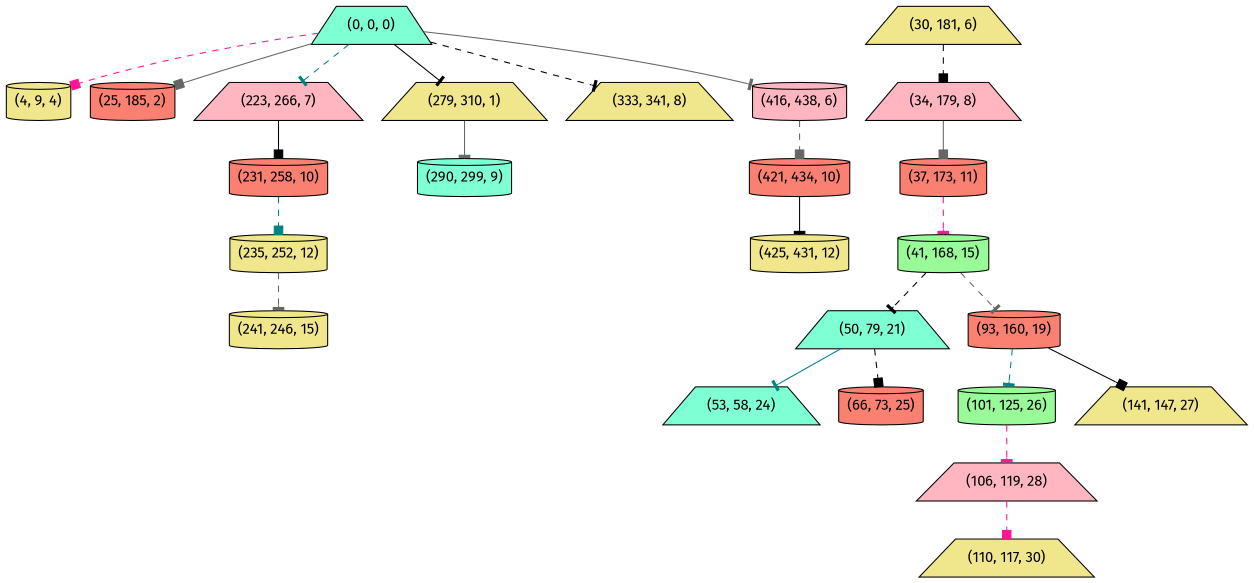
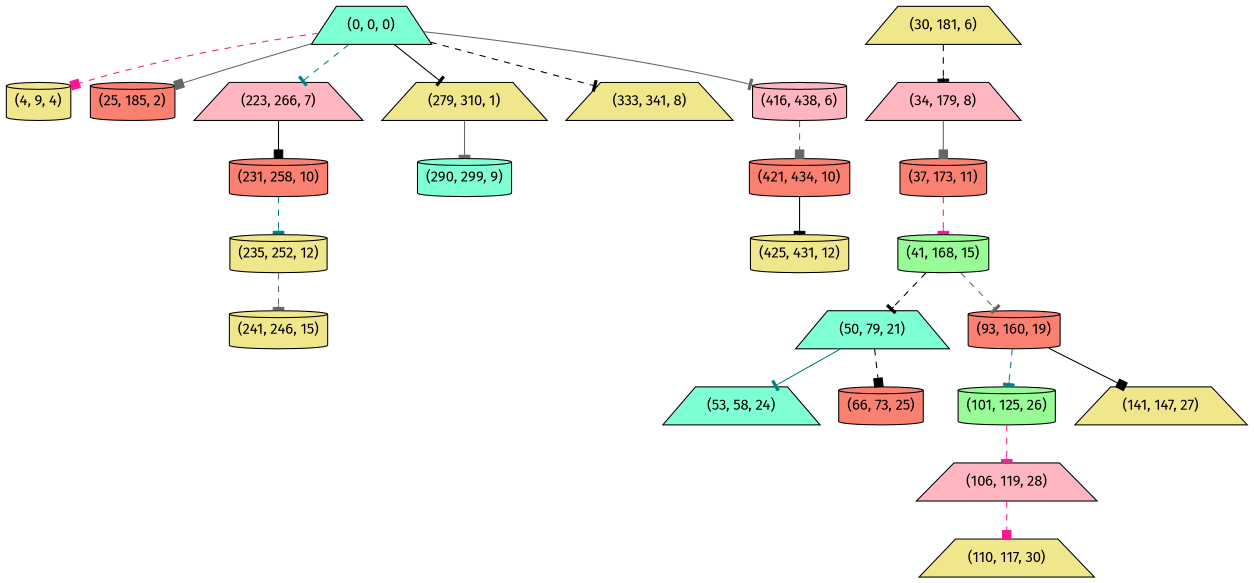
  digraph {
    fontname="Fira Sans"
    node [fillcolor=khaki fontname="Fira Sans" shape=cylinder style=filled]
    edge [arrowhead=tee color=black fontname="Fira Sans" style=dashed]
    "(0, 0, 0)" [fillcolor=aquamarine shape=trapezium]
    "(4, 9, 4)"
    "(25, 185, 2)" [fillcolor=salmon]
    "(223, 266, 7)" [fillcolor=lightpink shape=trapezium]
    "(279, 310, 1)" [shape=trapezium]
    "(333, 341, 8)" [shape=trapezium]
    "(416, 438, 6)" [fillcolor=lightpink]
    "(231, 258, 10)" [fillcolor=salmon]
    "(290, 299, 9)" [fillcolor=aquamarine]
    "(421, 434, 10)" [fillcolor=salmon]
    "(30, 181, 6)" [shape=trapezium]
    "(34, 179, 8)" [fillcolor=lightpink shape=trapezium]
    "(37, 173, 11)" [fillcolor=salmon]
    "(41, 168, 15)" [fillcolor=palegreen]
    "(50, 79, 21)" [fillcolor=aquamarine shape=trapezium]
    "(93, 160, 19)" [fillcolor=salmon]
    "(53, 58, 24)" [fillcolor=aquamarine shape=trapezium]
    "(66, 73, 25)" [fillcolor=salmon]
    "(101, 125, 26)" [fillcolor=palegreen]
    "(141, 147, 27)" [shape=trapezium]
    "(106, 119, 28)" [fillcolor=lightpink shape=trapezium]
    "(110, 117, 30)" [shape=trapezium]
    "(235, 252, 12)"
    "(241, 246, 15)"
    "(425, 431, 12)"
    "(0, 0, 0)" -> "(4, 9, 4)" [arrowhead=box color=deeppink]
    "(0, 0, 0)" -> "(25, 185, 2)" [arrowhead=box color=gray40 style=solid]
    "(0, 0, 0)" -> "(223, 266, 7)" [color=teal]
    "(0, 0, 0)" -> "(279, 310, 1)" [style=solid]
    "(0, 0, 0)" -> "(333, 341, 8)"
    "(0, 0, 0)" -> "(416, 438, 6)" [color=gray40 style=solid]
    "(223, 266, 7)" -> "(231, 258, 10)" [arrowhead=box style=solid]
    "(279, 310, 1)" -> "(290, 299, 9)" [color=gray40 style=solid]
    "(416, 438, 6)" -> "(421, 434, 10)" [arrowhead=box color=gray40]
-   "(231, 258, 10)" -> "(235, 252, 12)" [arrowhead=box color=teal]
+   "(231, 258, 10)" -> "(235, 252, 12)" [color=teal]
    "(421, 434, 10)" -> "(425, 431, 12)" [style=solid]
-   "(30, 181, 6)" -> "(34, 179, 8)" [arrowhead=box]
+   "(30, 181, 6)" -> "(34, 179, 8)"
    "(34, 179, 8)" -> "(37, 173, 11)" [arrowhead=box color=gray40 style=solid]
    "(37, 173, 11)" -> "(41, 168, 15)" [color=deeppink]
    "(41, 168, 15)" -> "(50, 79, 21)"
    "(41, 168, 15)" -> "(93, 160, 19)" [color=gray40]
    "(50, 79, 21)" -> "(53, 58, 24)" [color=teal style=solid]
    "(50, 79, 21)" -> "(66, 73, 25)" [arrowhead=box]
    "(93, 160, 19)" -> "(101, 125, 26)" [color=teal]
    "(93, 160, 19)" -> "(141, 147, 27)" [arrowhead=box style=solid]
    "(101, 125, 26)" -> "(106, 119, 28)" [color=deeppink]
    "(106, 119, 28)" -> "(110, 117, 30)" [arrowhead=box color=deeppink]
    "(235, 252, 12)" -> "(241, 246, 15)" [color=gray40]
  }
